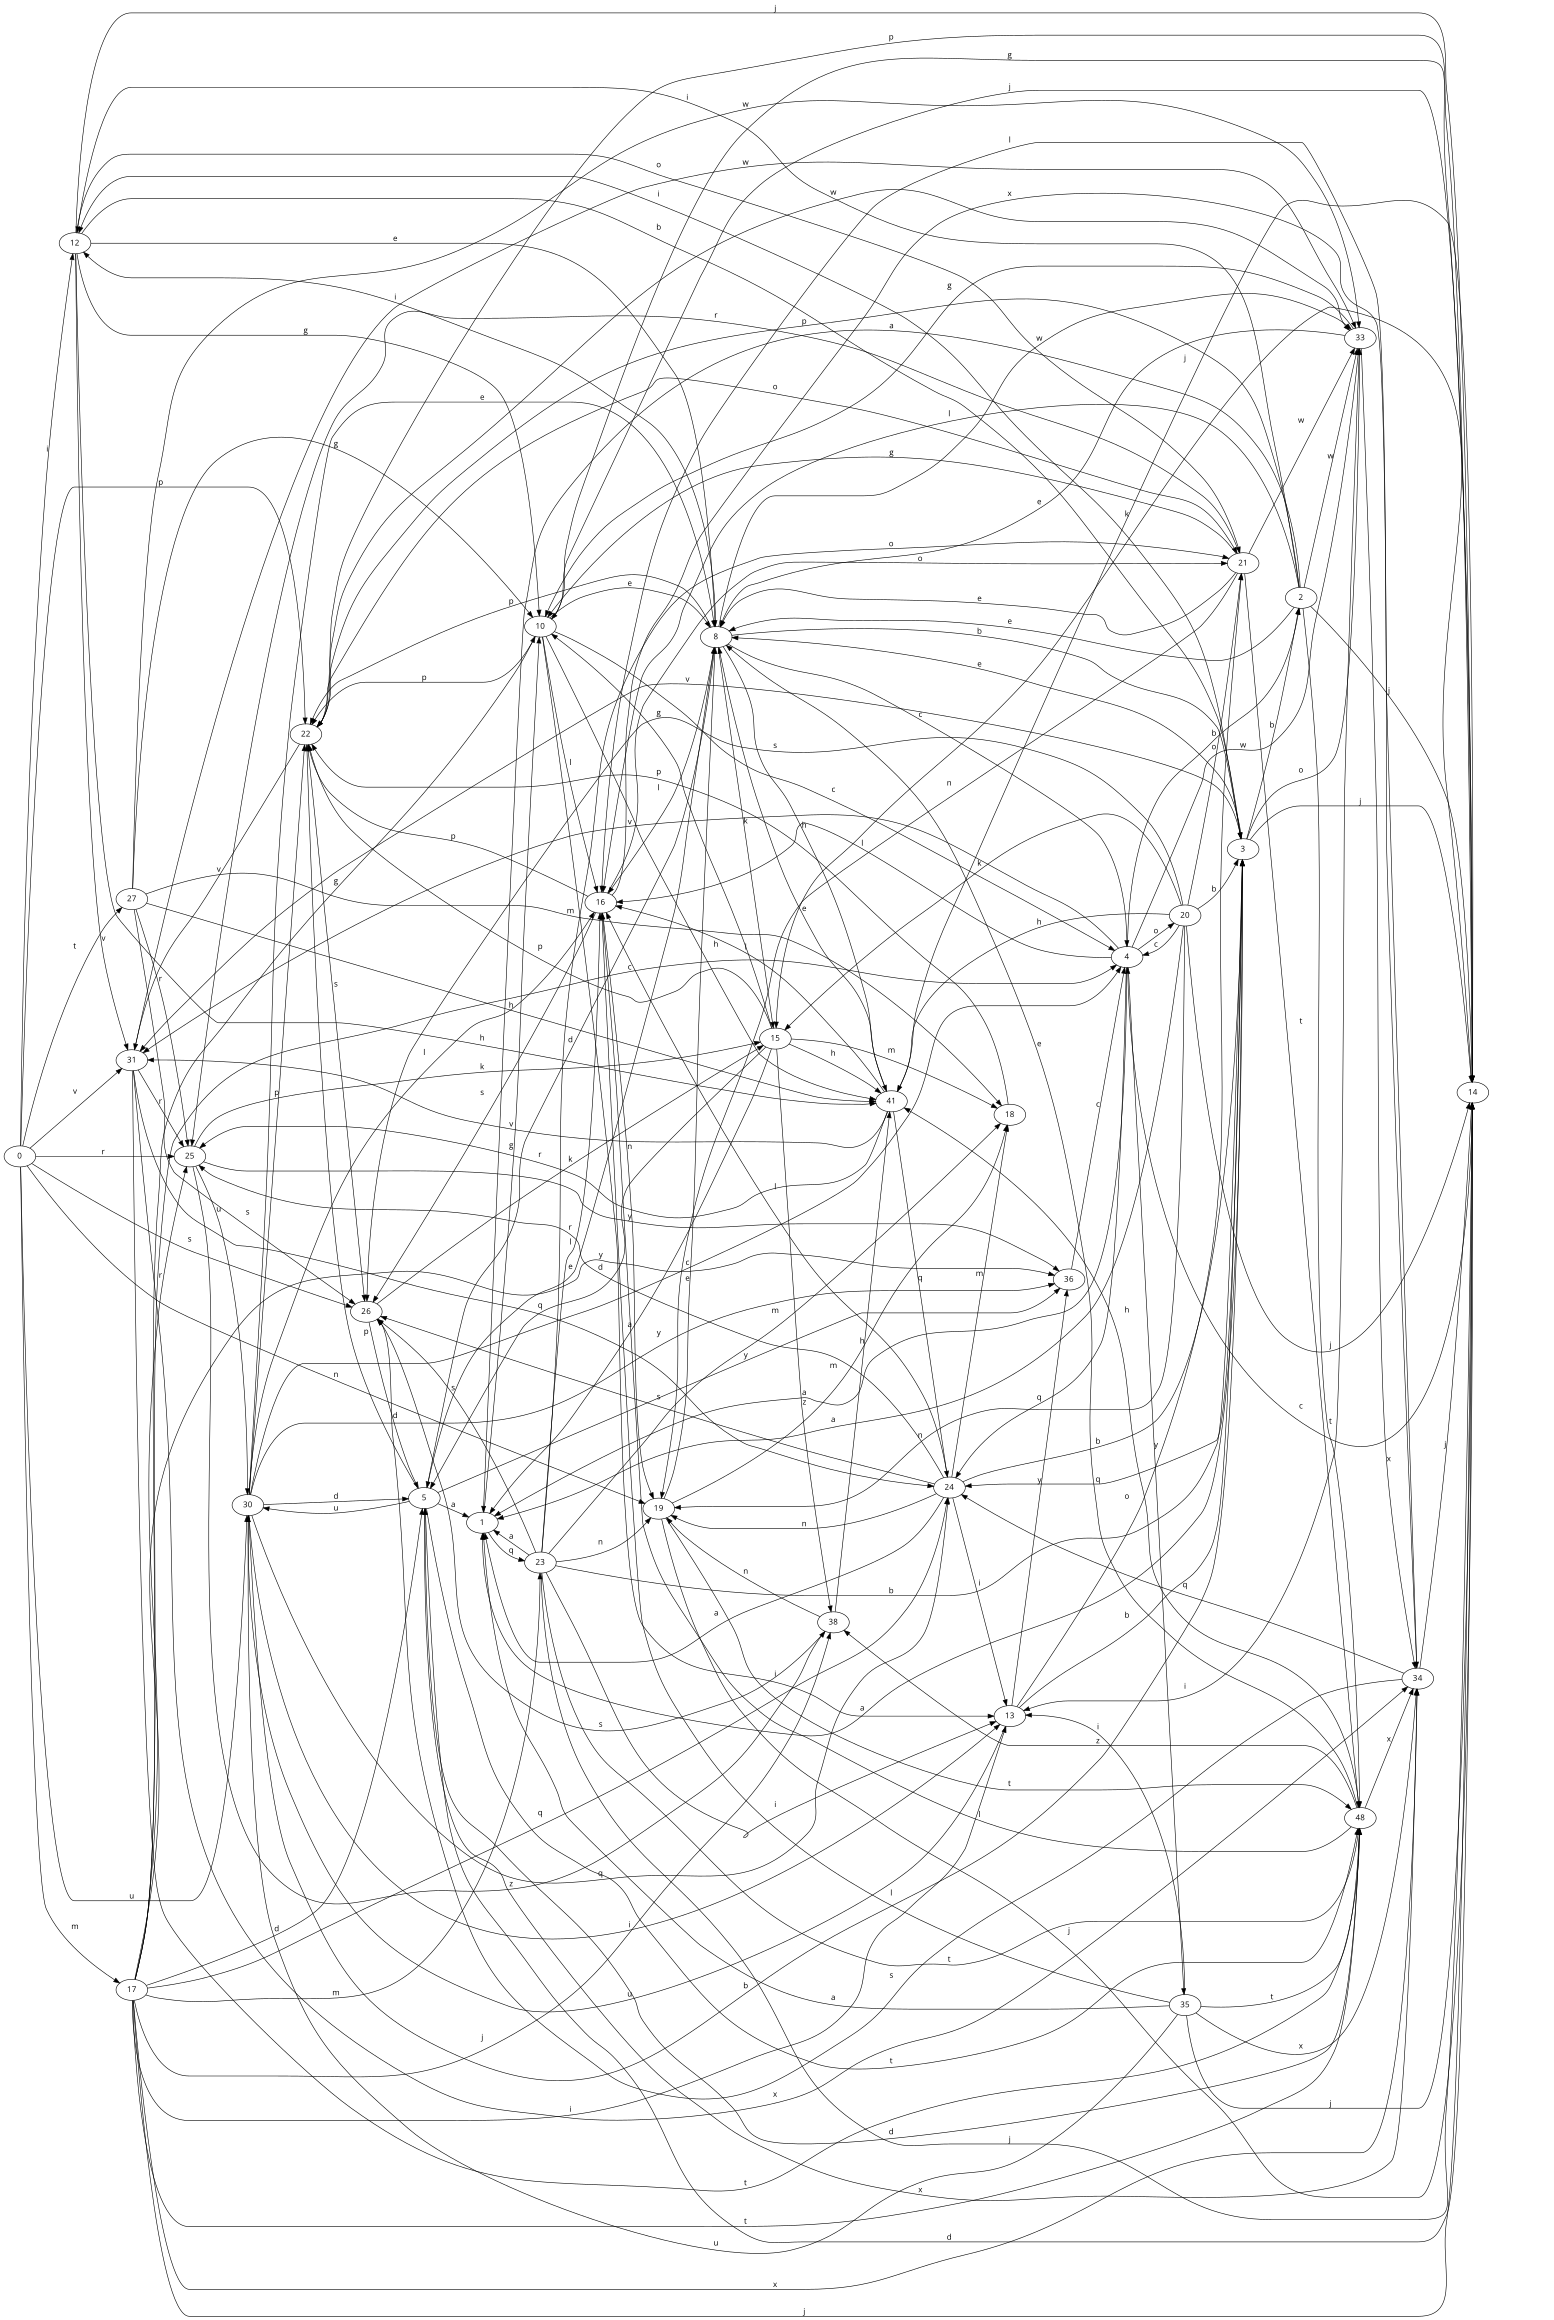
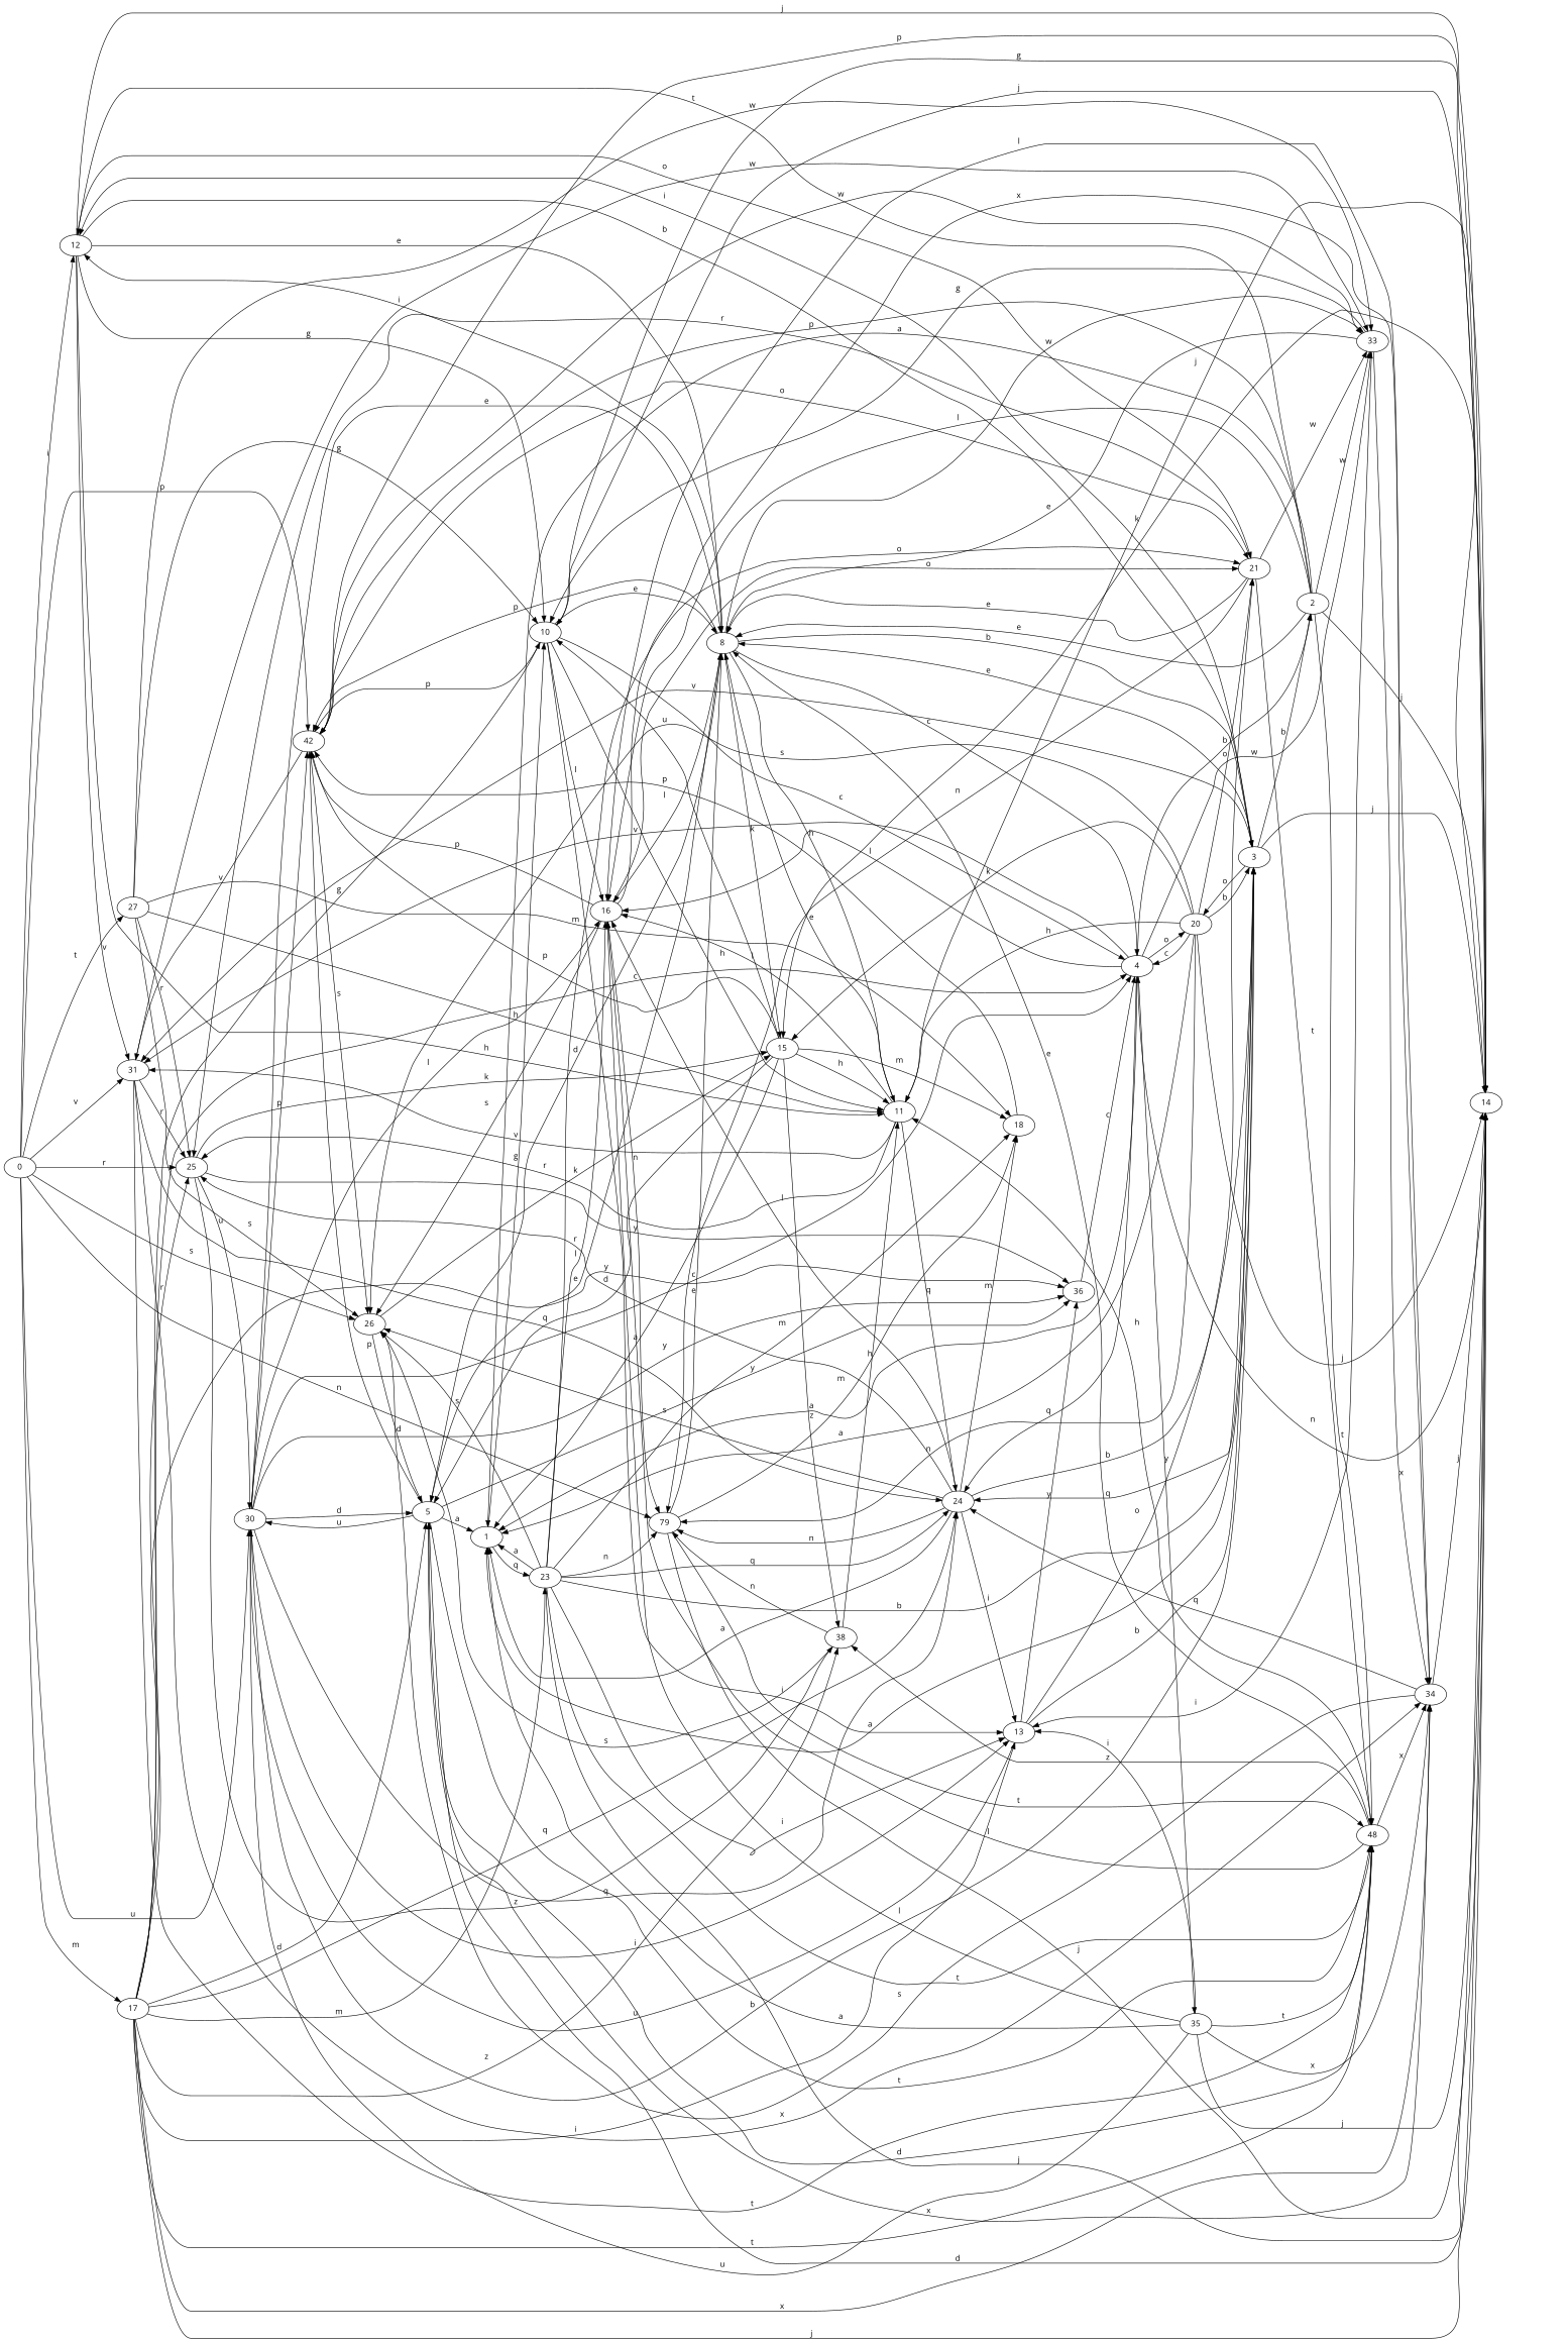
  strict digraph {
    fontname="Open Sans"
    rankdir=LR
    node [fontname="Open Sans"]
    edge [fontname="Open Sans"]
    0
    12
    17
-   19
-   22
+   19 [label=79]
+   22 [label=42]
    25
    26
    27
    30
    31
    10
    8
    14
    3
-   11 [label=41]
+   11
    21
    23
    n18 [label=48]
    24
    4
    5
    34
    36
    13
    38
    18
    33
    15
    16
    1
    2
    20
    35
    0 -> 12 [label=i]
    0 -> 17 [label=m]
    0 -> 19 [label=n]
    0 -> 22 [label=p]
    0 -> 25 [label=r]
    0 -> 26 [label=s]
    0 -> 27 [label=t]
    0 -> 30 [label=u]
    0 -> 31 [label=v]
    12 -> 31 [label=v]
    12 -> 10 [label=g]
    12 -> 8 [label=e]
    12 -> 14 [label=j]
    12 -> 3 [label=b]
    12 -> 11 [label=h]
    12 -> 21 [label=o]
    17 -> 25 [label=r]
    17 -> 10 [label=g]
    17 -> 14 [label=j]
    17 -> 23 [label=m]
    17 -> n18 [label=t]
    17 -> 24 [label=q]
    17 -> 4 [label=c]
    17 -> 5 [label=d]
    17 -> 34 [label=x]
    17 -> 36 [label=y]
    17 -> 13 [label=i]
-   17 -> 38 [label=j]
+   17 -> 38 [label=z]
    19 -> 8 [label=e]
    19 -> 14 [label=j]
    19 -> n18 [label=t]
    19 -> 18 [label=m]
    22 -> 26 [label=s]
    22 -> 31 [label=v]
    22 -> 21 [label=o]
    22 -> 33 [label=w]
    25 -> 30 [label=u]
    25 -> 36 [label=y]
    25 -> 38 [label=z]
    25 -> 15 [label=k]
    26 -> 5 [label=d]
    26 -> 15 [label=k]
    27 -> 25 [label=r]
    27 -> 26 [label=s]
    27 -> 10 [label=g]
    27 -> 11 [label=h]
    27 -> 18 [label=m]
    27 -> 33 [label=w]
    30 -> 22 [label=p]
    30 -> 8 [label=e]
    30 -> 3 [label=b]
    30 -> 24 [label=q]
    30 -> 4 [label=c]
    30 -> 5 [label=d]
    30 -> 36 [label=y]
    30 -> 13 [label=i]
    30 -> 16 [label=l]
    31 -> 25 [label=r]
    31 -> n18 [label=t]
    31 -> 24 [label=q]
    31 -> 34 [label=x]
    31 -> 33 [label=w]
    10 -> 22 [label=p]
    10 -> 8 [label=e]
    10 -> 14 [label=j]
    10 -> 11 [label=h]
    10 -> 4 [label=c]
    10 -> 13 [label=i]
    10 -> 16 [label=l]
    8 -> 12 [label=i]
    8 -> 22 [label=p]
    8 -> 3 [label=b]
    8 -> 11 [label=h]
    8 -> 4 [label=c]
    8 -> 5 [label=d]
    8 -> 33 [label=w]
    8 -> 15 [label=k]
    8 -> 16 [label=l]
    14 -> 22 [label=p]
    14 -> 10 [label=g]
-   14 -> 4 [label=c]
+   14 -> 4 [label=n]
    14 -> 5 [label=d]
    14 -> 15 [label=k]
    3 -> 12 [label=i]
    3 -> 31 [label=v]
    3 -> 8 [label=e]
    3 -> 14 [label=j]
    3 -> 24 [label=q]
    3 -> 1 [label=a]
    3 -> 2 [label=b]
-   3 -> 33 [label=o]
+   3 -> 20 [label=o]
    11 -> 25 [label=r]
    11 -> 31 [label=v]
    11 -> 8 [label=e]
    11 -> 14 [label=j]
    11 -> 24 [label=q]
    11 -> 16 [label=l]
    21 -> 19 [label=n]
    21 -> 25 [label=r]
-   21 -> 10 [label=g]
    21 -> 8 [label=e]
    21 -> n18 [label=t]
    21 -> 33 [label=w]
    23 -> 19 [label=n]
    23 -> 26 [label=s]
    23 -> 14 [label=j]
    23 -> 3 [label=b]
    23 -> 21 [label=o]
    23 -> n18 [label=t]
+   23 -> 24 [label=q]
    23 -> 13 [label=i]
    23 -> 18 [label=m]
    23 -> 16 [label=l]
    23 -> 1 [label=a]
    n18 -> 8 [label=e]
    n18 -> 11 [label=h]
    n18 -> 5 [label=d]
    n18 -> 34 [label=x]
    n18 -> 38 [label=z]
    n18 -> 16 [label=l]
    24 -> 19 [label=n]
    24 -> 25 [label=r]
    24 -> 26 [label=s]
    24 -> 3 [label=b]
    24 -> 13 [label=i]
    24 -> 18 [label=m]
    24 -> 16 [label=l]
    24 -> 1 [label=a]
    4 -> 31 [label=v]
    4 -> 24 [label=q]
    4 -> 33 [label=w]
    4 -> 16 [label=l]
    4 -> 1 [label=a]
    4 -> 2 [label=b]
    4 -> 20 [label=o]
    4 -> 35 [label=y]
    5 -> 22 [label=p]
    5 -> 30 [label=u]
    5 -> 8 [label=e]
    5 -> n18 [label=t]
    5 -> 34 [label=x]
    5 -> 36 [label=y]
    5 -> 1 [label=a]
    34 -> 26 [label=s]
    34 -> 14 [label=j]
    34 -> 24 [label=q]
    34 -> 16 [label=l]
    36 -> 4 [label=c]
    13 -> 30 [label=u]
    13 -> 3 [label=b]
    13 -> 21 [label=o]
    13 -> 36 [label=y]
    38 -> 19 [label=n]
    38 -> 26 [label=s]
    38 -> 11 [label=h]
    18 -> 22 [label=p]
    33 -> 10 [label=g]
    33 -> 8 [label=e]
    33 -> 34 [label=x]
    33 -> 13 [label=i]
    15 -> 22 [label=p]
-   15 -> 10 [label=g]
+   15 -> 10 [label=u]
    15 -> 11 [label=h]
    15 -> 5 [label=d]
    15 -> 38 [label=z]
    15 -> 18 [label=m]
    15 -> 1 [label=a]
    16 -> 19 [label=n]
    16 -> 22 [label=p]
    16 -> 26 [label=s]
    16 -> 21 [label=o]
    16 -> 34 [label=x]
    1 -> 10 [label=g]
    1 -> 23 [label=q]
-   2 -> 12 [label=i]
+   2 -> 12 [label=t]
    2 -> 22 [label=p]
    2 -> 8 [label=e]
    2 -> 14 [label=j]
    2 -> n18 [label=t]
    2 -> 33 [label=w]
    2 -> 16 [label=l]
    2 -> 1 [label=a]
    20 -> 19 [label=n]
    20 -> 26 [label=s]
    20 -> 14 [label=j]
    20 -> 3 [label=b]
    20 -> 11 [label=h]
    20 -> 21 [label=o]
    20 -> 4 [label=c]
    20 -> 15 [label=k]
    20 -> 1 [label=a]
    35 -> 30 [label=u]
    35 -> 14 [label=j]
    35 -> n18 [label=t]
    35 -> 34 [label=x]
    35 -> 13 [label=i]
    35 -> 16 [label=l]
    35 -> 1 [label=a]
  }
